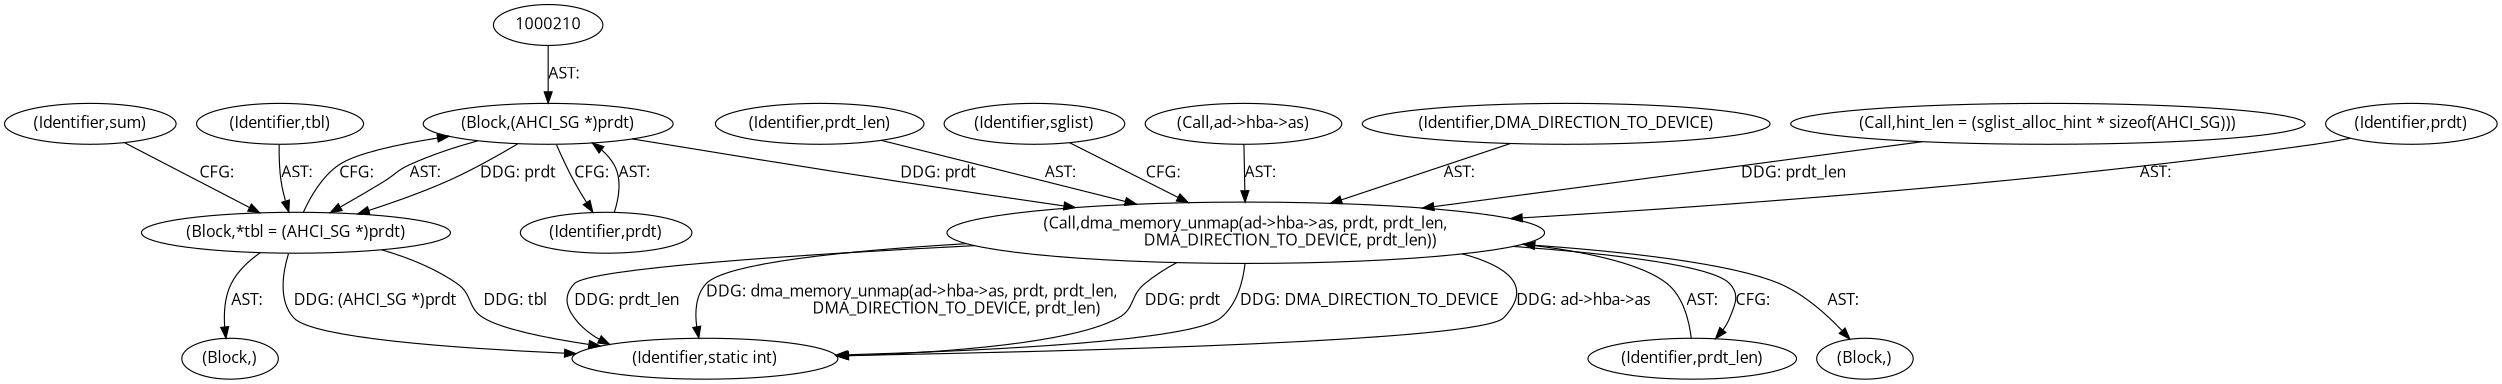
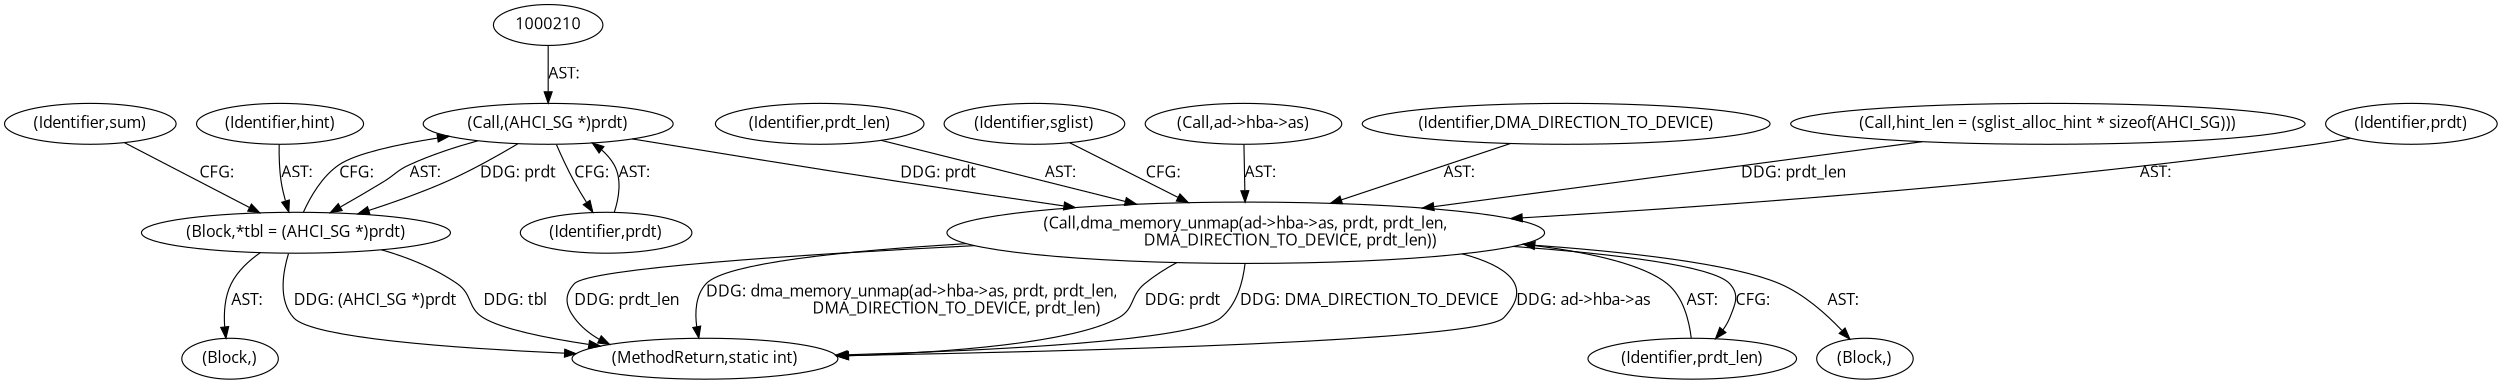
  digraph {
    fontname="Open Sans"
    node [fontname="Open Sans"]
    edge [fontname="Open Sans"]
-   n1 [label="(Block,(AHCI_SG *)prdt)"]
+   n1 [label="(Call,(AHCI_SG *)prdt)"]
    n2 [label="(Block,*tbl = (AHCI_SG *)prdt)"]
    n3 [label="(Call,dma_memory_unmap(ad->hba->as, prdt, prdt_len,\n                     DMA_DIRECTION_TO_DEVICE, prdt_len))"]
    n4 [label="(Identifier,prdt)"]
-   n5 [label="(Identifier,static int)"]
+   n5 [label="(MethodReturn,static int)"]
    n6 [label="(Block,)"]
    n7 [label="(Identifier,prdt_len)"]
    n8 [label="(Block,)"]
    n9 [label="(Identifier,sum)"]
    n10 [label="(Identifier,prdt_len)"]
    n11 [label="(Identifier,sglist)"]
    n12 [label="(Call,ad->hba->as)"]
    n13 [label="(Identifier,DMA_DIRECTION_TO_DEVICE)"]
    n14 [label="(Call,hint_len = (sglist_alloc_hint * sizeof(AHCI_SG)))"]
    n15 [label="(Identifier,prdt)"]
-   n16 [label="(Identifier,tbl)"]
+   n16 [label="(Identifier,hint)"]
    1000210
    n1 -> n2 [label="AST: "]
    n1 -> n2 [label="DDG: prdt"]
    n1 -> n3 [label="DDG: prdt"]
    n1 -> n4 [label="CFG: "]
    n2 -> n1 [label="CFG: "]
    n2 -> n5 [label="DDG: (AHCI_SG *)prdt"]
    n2 -> n5 [label="DDG: tbl"]
    n2 -> n6 [label="AST: "]
    n3 -> n5 [label="DDG: prdt_len"]
    n3 -> n5 [label="DDG: dma_memory_unmap(ad->hba->as, prdt, prdt_len,\n                     DMA_DIRECTION_TO_DEVICE, prdt_len)"]
    n3 -> n5 [label="DDG: prdt"]
    n3 -> n5 [label="DDG: DMA_DIRECTION_TO_DEVICE"]
    n3 -> n5 [label="DDG: ad->hba->as"]
    n3 -> n7 [label="CFG: "]
    n3 -> n8 [label="AST: "]
    n4 -> n1 [label="AST: "]
    n7 -> n3 [label="AST: "]
    n9 -> n2 [label="CFG: "]
    n10 -> n3 [label="AST: "]
    n11 -> n3 [label="CFG: "]
    n12 -> n3 [label="AST: "]
    n13 -> n3 [label="AST: "]
    n14 -> n3 [label="DDG: prdt_len"]
    n15 -> n3 [label="AST: "]
    n16 -> n2 [label="AST: "]
    1000210 -> n1 [label="AST: "]
  }
